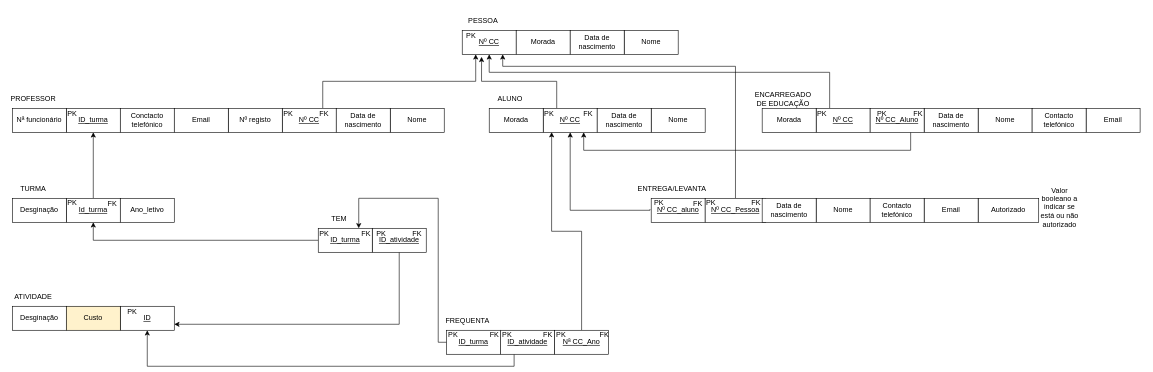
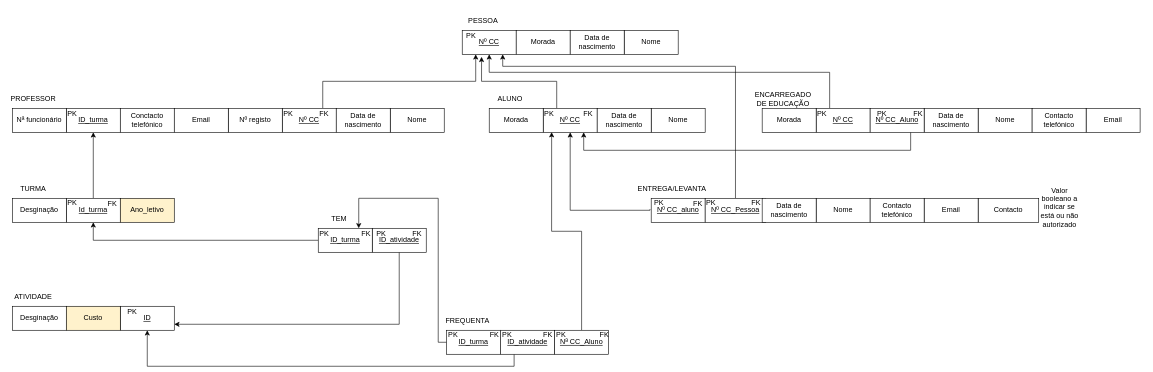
  <mxCell id="0" />
  <mxCell id="1" parent="0" />
  <mxCell id="2" value="Nº CC" style="rounded=0;whiteSpace=wrap;html=1;fontStyle=4" vertex="1" parent="1"><mxGeometry x="770" y="50" width="90" height="40" as="geometry" /></mxCell>
  <mxCell id="3" value="PESSOA" style="rounded=0;whiteSpace=wrap;html=1;strokeColor=none;fillColor=none;" vertex="1" parent="1"><mxGeometry x="770" y="20" width="70" height="30" as="geometry" /></mxCell>
  <mxCell id="4" value="Morada" style="rounded=0;whiteSpace=wrap;html=1;fontStyle=0" vertex="1" parent="1"><mxGeometry x="860" y="50" width="90" height="40" as="geometry" /></mxCell>
  <mxCell id="5" value="Nome" style="rounded=0;whiteSpace=wrap;html=1;fontStyle=0" vertex="1" parent="1"><mxGeometry x="1040" y="50" width="90" height="40" as="geometry" /></mxCell>
  <mxCell id="6" value="Data de nascimento" style="rounded=0;whiteSpace=wrap;html=1;fontStyle=0" vertex="1" parent="1"><mxGeometry x="950" y="50" width="90" height="40" as="geometry" /></mxCell>
  <mxCell id="7" style="edgeStyle=orthogonalEdgeStyle;rounded=0;orthogonalLoop=1;jettySize=auto;html=1;exitX=0.75;exitY=0;exitDx=0;exitDy=0;entryX=0.25;entryY=1;entryDx=0;entryDy=0;" edge="1" parent="1" source="8" target="2"><mxGeometry relative="1" as="geometry" /></mxCell>
  <mxCell id="8" value="Nº CC" style="rounded=0;whiteSpace=wrap;html=1;fontStyle=4" vertex="1" parent="1"><mxGeometry x="470" y="180" width="90" height="40" as="geometry" /></mxCell>
  <mxCell id="9" value="PROFESSOR" style="rounded=0;whiteSpace=wrap;html=1;strokeColor=none;fillColor=none;" vertex="1" parent="1"><mxGeometry x="20" y="150" width="70" height="30" as="geometry" /></mxCell>
  <mxCell id="10" value="Nº registo" style="rounded=0;whiteSpace=wrap;html=1;fontStyle=0" vertex="1" parent="1"><mxGeometry x="380" y="180" width="90" height="40" as="geometry" /></mxCell>
  <mxCell id="11" value="Nome" style="rounded=0;whiteSpace=wrap;html=1;fontStyle=0" vertex="1" parent="1"><mxGeometry x="650" y="180" width="90" height="40" as="geometry" /></mxCell>
  <mxCell id="12" value="Data de nascimento" style="rounded=0;whiteSpace=wrap;html=1;fontStyle=0" vertex="1" parent="1"><mxGeometry x="560" y="180" width="90" height="40" as="geometry" /></mxCell>
  <mxCell id="13" style="edgeStyle=orthogonalEdgeStyle;rounded=0;orthogonalLoop=1;jettySize=auto;html=1;exitX=0.25;exitY=0;exitDx=0;exitDy=0;entryX=0.358;entryY=1.105;entryDx=0;entryDy=0;entryPerimeter=0;" edge="1" parent="1" source="14" target="2"><mxGeometry relative="1" as="geometry" /></mxCell>
  <mxCell id="14" value="Nº CC" style="rounded=0;whiteSpace=wrap;html=1;fontStyle=4" vertex="1" parent="1"><mxGeometry x="905" y="180" width="90" height="40" as="geometry" /></mxCell>
  <mxCell id="15" value="ALUNO" style="rounded=0;whiteSpace=wrap;html=1;strokeColor=none;fillColor=none;" vertex="1" parent="1"><mxGeometry x="815" y="150" width="70" height="30" as="geometry" /></mxCell>
  <mxCell id="16" value="Morada" style="rounded=0;whiteSpace=wrap;html=1;fontStyle=0" vertex="1" parent="1"><mxGeometry x="815" y="180" width="90" height="40" as="geometry" /></mxCell>
  <mxCell id="17" value="Nome" style="rounded=0;whiteSpace=wrap;html=1;fontStyle=0" vertex="1" parent="1"><mxGeometry x="1085" y="180" width="90" height="40" as="geometry" /></mxCell>
  <mxCell id="18" value="Data de nascimento" style="rounded=0;whiteSpace=wrap;html=1;fontStyle=0" vertex="1" parent="1"><mxGeometry x="995" y="180" width="90" height="40" as="geometry" /></mxCell>
  <mxCell id="19" style="edgeStyle=orthogonalEdgeStyle;rounded=0;orthogonalLoop=1;jettySize=auto;html=1;exitX=0.25;exitY=0;exitDx=0;exitDy=0;entryX=0.5;entryY=1;entryDx=0;entryDy=0;" edge="1" parent="1" source="20" target="2"><mxGeometry relative="1" as="geometry"><Array as="points"><mxPoint x="1383" y="120" /><mxPoint x="815" y="120" /></Array></mxGeometry></mxCell>
  <mxCell id="20" value="Nº CC" style="rounded=0;whiteSpace=wrap;html=1;fontStyle=4" vertex="1" parent="1"><mxGeometry x="1360" y="180" width="90" height="40" as="geometry" /></mxCell>
  <mxCell id="21" value="ENCARREGADO DE EDUCAÇÃO" style="rounded=0;whiteSpace=wrap;html=1;strokeColor=none;fillColor=none;" vertex="1" parent="1"><mxGeometry x="1270" y="150" width="70" height="30" as="geometry" /></mxCell>
  <mxCell id="22" value="Morada" style="rounded=0;whiteSpace=wrap;html=1;fontStyle=0" vertex="1" parent="1"><mxGeometry x="1270" y="180" width="90" height="40" as="geometry" /></mxCell>
  <mxCell id="23" value="Nome" style="rounded=0;whiteSpace=wrap;html=1;fontStyle=0" vertex="1" parent="1"><mxGeometry x="1630" y="180" width="90" height="40" as="geometry" /></mxCell>
  <mxCell id="24" value="Data de nascimento" style="rounded=0;whiteSpace=wrap;html=1;fontStyle=0" vertex="1" parent="1"><mxGeometry x="1540" y="180" width="90" height="40" as="geometry" /></mxCell>
  <mxCell id="25" value="PK" style="rounded=0;whiteSpace=wrap;html=1;strokeColor=none;fillColor=none;" vertex="1" parent="1"><mxGeometry x="755" y="50" width="60" height="20" as="geometry" /></mxCell>
  <mxCell id="26" value="ID_turma" style="rounded=0;whiteSpace=wrap;html=1;fontStyle=4" vertex="1" parent="1"><mxGeometry x="110" y="180" width="90" height="40" as="geometry" /></mxCell>
  <mxCell id="27" value="Conctacto telefónico" style="rounded=0;whiteSpace=wrap;html=1;fontStyle=0" vertex="1" parent="1"><mxGeometry x="200" y="180" width="90" height="40" as="geometry" /></mxCell>
  <mxCell id="28" value="Email" style="rounded=0;whiteSpace=wrap;html=1;fontStyle=0" vertex="1" parent="1"><mxGeometry x="290" y="180" width="90" height="40" as="geometry" /></mxCell>
  <mxCell id="29" value="Email" style="rounded=0;whiteSpace=wrap;html=1;fontStyle=0" vertex="1" parent="1"><mxGeometry x="1810" y="180" width="90" height="40" as="geometry" /></mxCell>
  <mxCell id="30" value="Contacto telefónico" style="rounded=0;whiteSpace=wrap;html=1;fontStyle=0" vertex="1" parent="1"><mxGeometry x="1720" y="180" width="90" height="40" as="geometry" /></mxCell>
  <mxCell id="31" value="Nº CC_aluno" style="rounded=0;whiteSpace=wrap;html=1;fontStyle=4" vertex="1" parent="1"><mxGeometry x="1085" y="330" width="90" height="40" as="geometry" /></mxCell>
  <mxCell id="32" value="ENTREGA/LEVANTA" style="rounded=0;whiteSpace=wrap;html=1;strokeColor=none;fillColor=none;" vertex="1" parent="1"><mxGeometry x="1085" y="300" width="70" height="30" as="geometry" /></mxCell>
  <mxCell id="33" style="edgeStyle=orthogonalEdgeStyle;rounded=0;orthogonalLoop=1;jettySize=auto;html=1;exitX=0.5;exitY=0;exitDx=0;exitDy=0;entryX=0.75;entryY=1;entryDx=0;entryDy=0;" edge="1" parent="1" source="34" target="2"><mxGeometry relative="1" as="geometry"><Array as="points"><mxPoint x="1226" y="110" /><mxPoint x="838" y="110" /></Array></mxGeometry></mxCell>
  <mxCell id="34" value="Nº CC_Pessoa" style="rounded=0;whiteSpace=wrap;html=1;fontStyle=4" vertex="1" parent="1"><mxGeometry x="1175" y="330" width="101" height="40" as="geometry" /></mxCell>
  <mxCell id="35" style="edgeStyle=orthogonalEdgeStyle;rounded=0;orthogonalLoop=1;jettySize=auto;html=1;exitX=0.25;exitY=1;exitDx=0;exitDy=0;entryX=0.5;entryY=1;entryDx=0;entryDy=0;" edge="1" parent="1" source="36" target="14"><mxGeometry relative="1" as="geometry"><Array as="points"><mxPoint x="950" y="350" /></Array></mxGeometry></mxCell>
  <mxCell id="36" value="PK" style="rounded=0;whiteSpace=wrap;html=1;strokeColor=none;fillColor=none;" vertex="1" parent="1"><mxGeometry x="1068" y="328" width="60" height="20" as="geometry" /></mxCell>
- <mxCell id="37" value="Autorizado" style="rounded=0;whiteSpace=wrap;html=1;fontStyle=0" vertex="1" parent="1"><mxGeometry x="1630" y="330" width="101" height="40" as="geometry" /></mxCell>
+ <mxCell id="37" value="Contacto" style="rounded=0;whiteSpace=wrap;html=1;fontStyle=0" vertex="1" parent="1"><mxGeometry x="1630" y="330" width="101" height="40" as="geometry" /></mxCell>
  <mxCell id="38" value="Valor booleano a indicar se está ou não autorizado" style="rounded=0;whiteSpace=wrap;html=1;strokeColor=none;fillColor=none;" vertex="1" parent="1"><mxGeometry x="1731" y="330" width="70" height="30" as="geometry" /></mxCell>
  <mxCell id="39" value="Nª funcionário" style="rounded=0;whiteSpace=wrap;html=1;fontStyle=0" vertex="1" parent="1"><mxGeometry x="20" y="180" width="90" height="40" as="geometry" /></mxCell>
  <mxCell id="40" value="Nome" style="rounded=0;whiteSpace=wrap;html=1;fontStyle=0" vertex="1" parent="1"><mxGeometry x="1360" y="330" width="90" height="40" as="geometry" /></mxCell>
  <mxCell id="41" value="Data de nascimento" style="rounded=0;whiteSpace=wrap;html=1;fontStyle=0" vertex="1" parent="1"><mxGeometry x="1270" y="330" width="90" height="40" as="geometry" /></mxCell>
  <mxCell id="42" value="Email" style="rounded=0;whiteSpace=wrap;html=1;fontStyle=0" vertex="1" parent="1"><mxGeometry x="1540" y="330" width="90" height="40" as="geometry" /></mxCell>
  <mxCell id="43" value="Contacto telefónico" style="rounded=0;whiteSpace=wrap;html=1;fontStyle=0" vertex="1" parent="1"><mxGeometry x="1450" y="330" width="90" height="40" as="geometry" /></mxCell>
  <mxCell id="44" style="edgeStyle=orthogonalEdgeStyle;rounded=0;orthogonalLoop=1;jettySize=auto;html=1;exitX=0.5;exitY=0;exitDx=0;exitDy=0;entryX=0.5;entryY=1;entryDx=0;entryDy=0;" edge="1" parent="1" source="45" target="26"><mxGeometry relative="1" as="geometry" /></mxCell>
  <mxCell id="45" value="Id_turma" style="rounded=0;whiteSpace=wrap;html=1;fontStyle=4" vertex="1" parent="1"><mxGeometry x="110" y="330" width="90" height="40" as="geometry" /></mxCell>
  <mxCell id="46" value="TURMA" style="rounded=0;whiteSpace=wrap;html=1;strokeColor=none;fillColor=none;" vertex="1" parent="1"><mxGeometry x="20" y="300" width="70" height="30" as="geometry" /></mxCell>
  <mxCell id="47" value="Desginação" style="rounded=0;whiteSpace=wrap;html=1;fontStyle=0" vertex="1" parent="1"><mxGeometry x="20" y="330" width="90" height="40" as="geometry" /></mxCell>
- <mxCell id="48" value="Ano_letivo" style="rounded=0;whiteSpace=wrap;html=1;fontStyle=0" vertex="1" parent="1"><mxGeometry x="200" y="330" width="90" height="40" as="geometry" /></mxCell>
+ <mxCell id="48" value="Ano_letivo" style="rounded=0;whiteSpace=wrap;html=1;fontStyle=0;fillColor=#fff2cc;" vertex="1" parent="1"><mxGeometry x="200" y="330" width="90" height="40" as="geometry" /></mxCell>
  <mxCell id="49" style="edgeStyle=orthogonalEdgeStyle;rounded=0;orthogonalLoop=1;jettySize=auto;html=1;exitX=0.5;exitY=1;exitDx=0;exitDy=0;entryX=1;entryY=0.75;entryDx=0;entryDy=0;" edge="1" parent="1" source="50" target="54"><mxGeometry relative="1" as="geometry" /></mxCell>
  <mxCell id="50" value="ID_atividade" style="rounded=0;whiteSpace=wrap;html=1;fontStyle=4" vertex="1" parent="1"><mxGeometry x="620" y="380" width="90" height="40" as="geometry" /></mxCell>
  <mxCell id="51" value="TEM" style="rounded=0;whiteSpace=wrap;html=1;strokeColor=none;fillColor=none;" vertex="1" parent="1"><mxGeometry x="530" y="350" width="70" height="30" as="geometry" /></mxCell>
  <mxCell id="52" style="edgeStyle=orthogonalEdgeStyle;rounded=0;orthogonalLoop=1;jettySize=auto;html=1;exitX=0;exitY=0.5;exitDx=0;exitDy=0;entryX=0.5;entryY=1;entryDx=0;entryDy=0;" edge="1" parent="1" source="53" target="45"><mxGeometry relative="1" as="geometry" /></mxCell>
  <mxCell id="53" value="ID_turma" style="rounded=0;whiteSpace=wrap;html=1;fontStyle=4" vertex="1" parent="1"><mxGeometry x="530" y="380" width="90" height="40" as="geometry" /></mxCell>
  <mxCell id="54" value="ID" style="rounded=0;whiteSpace=wrap;html=1;fontStyle=4" vertex="1" parent="1"><mxGeometry x="200" y="510" width="90" height="40" as="geometry" /></mxCell>
  <mxCell id="55" value="ATIVIDADE" style="rounded=0;whiteSpace=wrap;html=1;strokeColor=none;fillColor=none;" vertex="1" parent="1"><mxGeometry x="20" y="480" width="70" height="30" as="geometry" /></mxCell>
  <mxCell id="56" value="Desginação" style="rounded=0;whiteSpace=wrap;html=1;fontStyle=0" vertex="1" parent="1"><mxGeometry x="20" y="510" width="90" height="40" as="geometry" /></mxCell>
  <mxCell id="57" value="Custo" style="rounded=0;whiteSpace=wrap;html=1;fontStyle=0;fillColor=#fff2cc;" vertex="1" parent="1"><mxGeometry x="110" y="510" width="90" height="40" as="geometry" /></mxCell>
  <mxCell id="58" style="edgeStyle=orthogonalEdgeStyle;rounded=0;orthogonalLoop=1;jettySize=auto;html=1;exitX=0.25;exitY=1;exitDx=0;exitDy=0;entryX=0.5;entryY=1;entryDx=0;entryDy=0;" edge="1" parent="1" source="59" target="54"><mxGeometry relative="1" as="geometry" /></mxCell>
  <mxCell id="59" value="ID_atividade" style="rounded=0;whiteSpace=wrap;html=1;fontStyle=4" vertex="1" parent="1"><mxGeometry x="834" y="550" width="90" height="40" as="geometry" /></mxCell>
  <mxCell id="60" value="FREQUENTA" style="rounded=0;whiteSpace=wrap;html=1;strokeColor=none;fillColor=none;" vertex="1" parent="1"><mxGeometry x="744" y="520" width="70" height="30" as="geometry" /></mxCell>
  <mxCell id="61" style="edgeStyle=orthogonalEdgeStyle;rounded=0;orthogonalLoop=1;jettySize=auto;html=1;exitX=0;exitY=0.5;exitDx=0;exitDy=0;entryX=0.75;entryY=0;entryDx=0;entryDy=0;" edge="1" parent="1" source="62" target="53"><mxGeometry relative="1" as="geometry"><mxPoint x="744" y="300" as="targetPoint" /><Array as="points"><mxPoint x="730" y="570" /><mxPoint x="730" y="330" /><mxPoint x="598" y="330" /></Array></mxGeometry></mxCell>
  <mxCell id="62" value="ID_turma" style="rounded=0;whiteSpace=wrap;html=1;fontStyle=4" vertex="1" parent="1"><mxGeometry x="744" y="550" width="90" height="40" as="geometry" /></mxCell>
  <mxCell id="63" style="edgeStyle=orthogonalEdgeStyle;rounded=0;orthogonalLoop=1;jettySize=auto;html=1;exitX=0.5;exitY=0;exitDx=0;exitDy=0;entryX=0.156;entryY=0.995;entryDx=0;entryDy=0;entryPerimeter=0;" edge="1" parent="1" source="64" target="14"><mxGeometry relative="1" as="geometry" /></mxCell>
- <mxCell id="64" value="Nª CC_Ano" style="rounded=0;whiteSpace=wrap;html=1;fontStyle=4" vertex="1" parent="1"><mxGeometry x="924" y="550" width="90" height="40" as="geometry" /></mxCell>
+ <mxCell id="64" value="Nª CC_Aluno" style="rounded=0;whiteSpace=wrap;html=1;fontStyle=4" vertex="1" parent="1"><mxGeometry x="924" y="550" width="90" height="40" as="geometry" /></mxCell>
  <mxCell id="65" style="edgeStyle=orthogonalEdgeStyle;rounded=0;orthogonalLoop=1;jettySize=auto;html=1;exitX=0.75;exitY=1;exitDx=0;exitDy=0;entryX=0.75;entryY=1;entryDx=0;entryDy=0;" edge="1" parent="1" source="66" target="14"><mxGeometry relative="1" as="geometry"><Array as="points"><mxPoint x="1518" y="250" /><mxPoint x="973" y="250" /></Array></mxGeometry></mxCell>
  <mxCell id="66" value="Nº CC_Aluno" style="rounded=0;whiteSpace=wrap;html=1;fontStyle=4" vertex="1" parent="1"><mxGeometry x="1450" y="180" width="90" height="40" as="geometry" /></mxCell>
  <mxCell id="67" value="PK" style="rounded=0;whiteSpace=wrap;html=1;strokeColor=none;fillColor=none;" vertex="1" parent="1"><mxGeometry x="885" y="179" width="60" height="20" as="geometry" /></mxCell>
  <mxCell id="68" value="FK" style="rounded=0;whiteSpace=wrap;html=1;strokeColor=none;fillColor=none;" vertex="1" parent="1"><mxGeometry x="950" y="179" width="60" height="20" as="geometry" /></mxCell>
  <mxCell id="69" value="PK" style="rounded=0;whiteSpace=wrap;html=1;strokeColor=none;fillColor=none;" vertex="1" parent="1"><mxGeometry x="450" y="180" width="60" height="20" as="geometry" /></mxCell>
  <mxCell id="70" value="FK" style="rounded=0;whiteSpace=wrap;html=1;strokeColor=none;fillColor=none;" vertex="1" parent="1"><mxGeometry x="510" y="179" width="60" height="20" as="geometry" /></mxCell>
  <mxCell id="71" value="PK" style="rounded=0;whiteSpace=wrap;html=1;strokeColor=none;fillColor=none;" vertex="1" parent="1"><mxGeometry x="90" y="180" width="60" height="20" as="geometry" /></mxCell>
  <mxCell id="72" value="PK" style="rounded=0;whiteSpace=wrap;html=1;strokeColor=none;fillColor=none;" vertex="1" parent="1"><mxGeometry x="90" y="328" width="60" height="20" as="geometry" /></mxCell>
  <mxCell id="73" value="FK" style="rounded=0;whiteSpace=wrap;html=1;strokeColor=none;fillColor=none;" vertex="1" parent="1"><mxGeometry x="157" y="330" width="60" height="20" as="geometry" /></mxCell>
  <mxCell id="74" value="PK" style="rounded=0;whiteSpace=wrap;html=1;strokeColor=none;fillColor=none;" vertex="1" parent="1"><mxGeometry x="510" y="380" width="60" height="20" as="geometry" /></mxCell>
  <mxCell id="75" value="FK" style="rounded=0;whiteSpace=wrap;html=1;strokeColor=none;fillColor=none;" vertex="1" parent="1"><mxGeometry x="580" y="380" width="60" height="20" as="geometry" /></mxCell>
  <mxCell id="76" value="FK" style="rounded=0;whiteSpace=wrap;html=1;strokeColor=none;fillColor=none;" vertex="1" parent="1"><mxGeometry x="665" y="380" width="60" height="20" as="geometry" /></mxCell>
  <mxCell id="77" value="PK" style="rounded=0;whiteSpace=wrap;html=1;strokeColor=none;fillColor=none;" vertex="1" parent="1"><mxGeometry x="605" y="380" width="60" height="20" as="geometry" /></mxCell>
  <mxCell id="78" value="PK" style="rounded=0;whiteSpace=wrap;html=1;strokeColor=none;fillColor=none;" vertex="1" parent="1"><mxGeometry x="190" y="510" width="60" height="20" as="geometry" /></mxCell>
  <mxCell id="79" value="PK" style="rounded=0;whiteSpace=wrap;html=1;strokeColor=none;fillColor=none;" vertex="1" parent="1"><mxGeometry x="815" y="547" width="60" height="20" as="geometry" /></mxCell>
  <mxCell id="80" value="PK" style="rounded=0;whiteSpace=wrap;html=1;strokeColor=none;fillColor=none;" vertex="1" parent="1"><mxGeometry x="725" y="547" width="60" height="20" as="geometry" /></mxCell>
  <mxCell id="81" value="FK" style="rounded=0;whiteSpace=wrap;html=1;strokeColor=none;fillColor=none;" vertex="1" parent="1"><mxGeometry x="794" y="547" width="60" height="20" as="geometry" /></mxCell>
  <mxCell id="82" value="FK" style="rounded=0;whiteSpace=wrap;html=1;strokeColor=none;fillColor=none;" vertex="1" parent="1"><mxGeometry x="883" y="548" width="60" height="20" as="geometry" /></mxCell>
  <mxCell id="83" value="FK" style="rounded=0;whiteSpace=wrap;html=1;strokeColor=none;fillColor=none;" vertex="1" parent="1"><mxGeometry x="977" y="548" width="60" height="20" as="geometry" /></mxCell>
  <mxCell id="84" value="PK" style="rounded=0;whiteSpace=wrap;html=1;strokeColor=none;fillColor=none;" vertex="1" parent="1"><mxGeometry x="905" y="547" width="60" height="20" as="geometry" /></mxCell>
  <mxCell id="85" value="FK" style="rounded=0;whiteSpace=wrap;html=1;strokeColor=none;fillColor=none;" vertex="1" parent="1"><mxGeometry x="1133" y="329" width="60" height="20" as="geometry" /></mxCell>
  <mxCell id="86" value="FK" style="rounded=0;whiteSpace=wrap;html=1;strokeColor=none;fillColor=none;" vertex="1" parent="1"><mxGeometry x="1230" y="328" width="60" height="20" as="geometry" /></mxCell>
  <mxCell id="87" value="PK" style="rounded=0;whiteSpace=wrap;html=1;strokeColor=none;fillColor=none;" vertex="1" parent="1"><mxGeometry x="1155" y="328" width="60" height="20" as="geometry" /></mxCell>
  <mxCell id="88" value="FK" style="rounded=0;whiteSpace=wrap;html=1;strokeColor=none;fillColor=none;" vertex="1" parent="1"><mxGeometry x="1500" y="179" width="60" height="20" as="geometry" /></mxCell>
  <mxCell id="89" value="PK" style="rounded=0;whiteSpace=wrap;html=1;strokeColor=none;fillColor=none;" vertex="1" parent="1"><mxGeometry x="1440" y="179" width="60" height="20" as="geometry" /></mxCell>
  <mxCell id="90" value="PK" style="rounded=0;whiteSpace=wrap;html=1;strokeColor=none;fillColor=none;" vertex="1" parent="1"><mxGeometry x="1340" y="179" width="60" height="20" as="geometry" /></mxCell>
